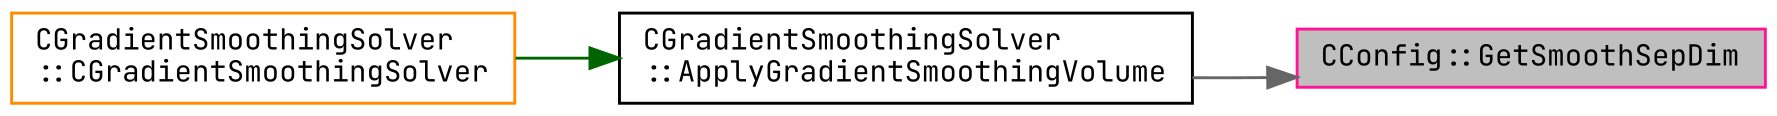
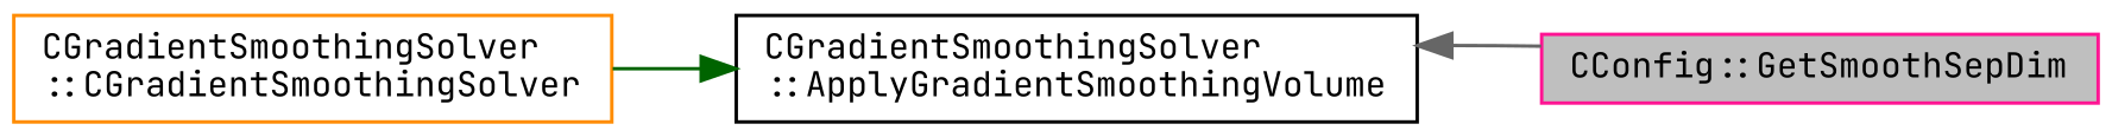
  digraph {
    fontname="JetBrains Mono"
    rankdir=RL
    node [fillcolor=white fontname="JetBrains Mono" fontsize=10 shape=record style=filled]
    edge [dir=back fontname="JetBrains Mono" fontsize=10 labelfontname=Helvetica labelfontsize=10 style=solid]
    n1 [color=deeppink fillcolor=grey75 fontcolor=black height=0.2 label="CConfig::GetSmoothSepDim" width=0.4]
    n2 [color=black height=0.2 label="CGradientSmoothingSolver\l::ApplyGradientSmoothingVolume" width=0.4]
    n3 [color=darkorange height=0.2 label="CGradientSmoothingSolver\l::CGradientSmoothingSolver" width=0.4]
-   n1 -> n2 [color=gray40]
+   n2 -> n1 [color=gray40]
    n2 -> n3 [color=darkgreen]
  }
